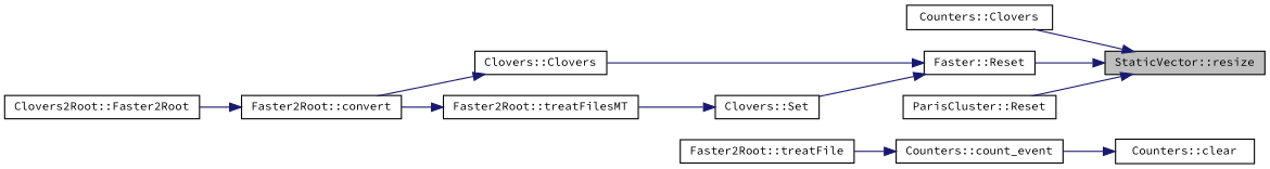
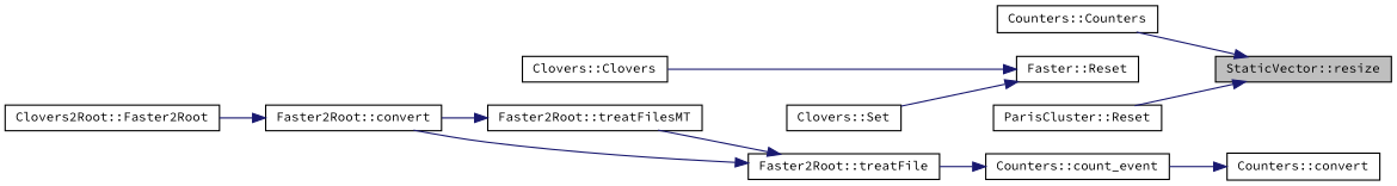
  digraph {
    fontname="Source Code Pro"
    rankdir=RL
    node [color=black fillcolor=white fontname="Source Code Pro" fontsize=10 shape=record style=filled]
    edge [color=midnightblue dir=back fontname="Source Code Pro" fontsize=10 labelfontname=Helvetica labelfontsize=10 style=solid]
    n1 [fillcolor=grey75 fontcolor=black height=0.2 label="StaticVector::resize" width=0.4]
-   n2 [height=0.2 label="Counters::Clovers" width=0.4]
+   n2 [height=0.2 label="Counters::Counters" width=0.4]
    n3 [height=0.2 label="Faster::Reset" width=0.4]
    n4 [height=0.2 label="ParisCluster::Reset" width=0.4]
-   n5 [height=0.2 label="Counters::clear" width=0.4]
+   n5 [height=0.2 label="Counters::convert" width=0.4]
    n6 [height=0.2 label="Counters::count_event" width=0.4]
    n7 [height=0.2 label="Clovers::Clovers" width=0.4]
    n8 [height=0.2 label="Clovers::Set" width=0.4]
    n9 [height=0.2 label="Faster2Root::treatFile" width=0.4]
    n10 [height=0.2 label="Faster2Root::convert" width=0.4]
    n11 [height=0.2 label="Faster2Root::treatFilesMT" width=0.4]
    n12 [height=0.2 label="Clovers2Root::Faster2Root" width=0.4]
    n1 -> n2
-   n1 -> n3
    n1 -> n4
    n3 -> n7
    n3 -> n8
    n5 -> n6
    n6 -> n9
-   n7 -> n10
-   n8 -> n11
+   n9 -> n10
+   n9 -> n11
    n10 -> n12
    n11 -> n10
  }
